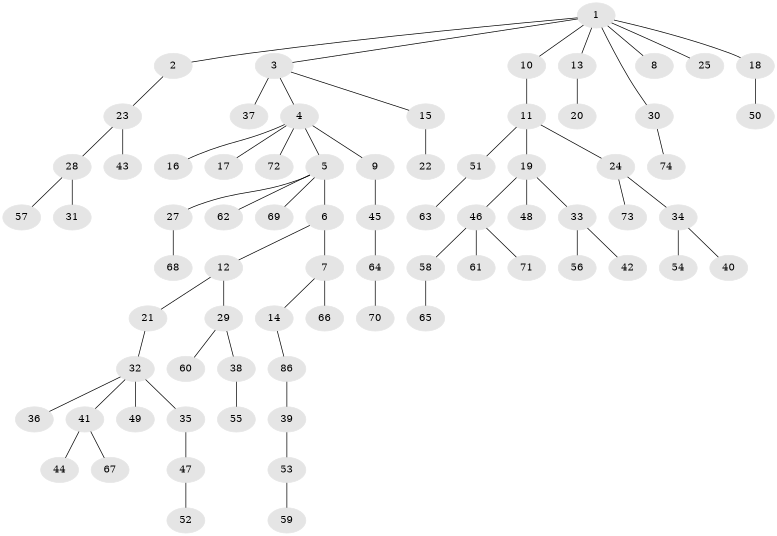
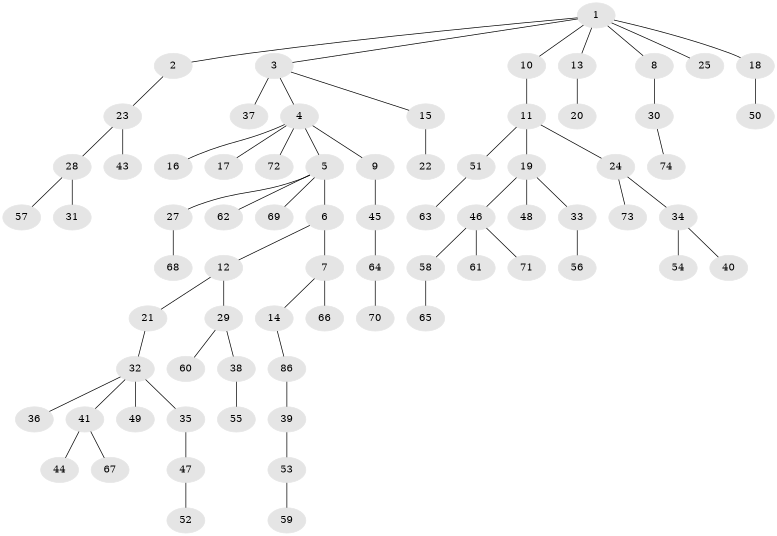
  graph {
    node [color=gray90 style=filled]
    edge [weight=1.0]
    1
    2
    3
    8
    10
    13
    18
    25
    30
    23
    4
    15
    37
    11
    20
    50
    74
    28
    43
    5
    9
    16
    17
    72
    22
    6
    27
    62
    69
    45
    7
    12
    68
    14
    66
    21
    29
    n38 [label=86]
    64
    19
    24
    51
    33
    46
    48
    34
    73
    63
    32
    38
    60
    39
-   42
    56
    58
    61
    71
    35
    36
    41
    49
    31
    57
    40
    54
    53
    55
    47
    44
    67
    52
    59
    70
    65
    1 -- 2
    1 -- 3
    1 -- 8
    1 -- 10
    1 -- 13
    1 -- 18
    1 -- 25
-   1 -- 30
+   8 -- 30
    2 -- 23
    3 -- 4
    3 -- 15
    3 -- 37 [weight=3.0]
    10 -- 11
    13 -- 20 [weight=2.0]
    18 -- 50 [weight=2.0]
    30 -- 74
    23 -- 28
    23 -- 43 [weight=2.0]
    4 -- 5
    4 -- 9
    4 -- 16 [weight=2.0]
    4 -- 17
    4 -- 72
    15 -- 22 [weight=3.0]
    11 -- 19 [weight=3.0]
    11 -- 24
    11 -- 51
    28 -- 31 [weight=2.0]
    28 -- 57
    5 -- 6 [weight=4.0]
    5 -- 27
    5 -- 62
    5 -- 69
    9 -- 45 [weight=3.0]
    6 -- 7
    6 -- 12
    27 -- 68
    45 -- 64
    7 -- 14
    7 -- 66
    12 -- 21
    12 -- 29
    14 -- n38
    21 -- 32
    29 -- 38
    29 -- 60
    n38 -- 39
    64 -- 70
    19 -- 33
    19 -- 46
    19 -- 48
    24 -- 34
    24 -- 73
    51 -- 63
-   33 -- 42
    33 -- 56
    46 -- 58
    46 -- 61
    46 -- 71
    34 -- 40
    34 -- 54
    32 -- 35
    32 -- 36
    32 -- 41
    32 -- 49
    38 -- 55
    39 -- 53
    58 -- 65 [weight=2.0]
    35 -- 47
    41 -- 44
    41 -- 67
    53 -- 59
    47 -- 52
  }
